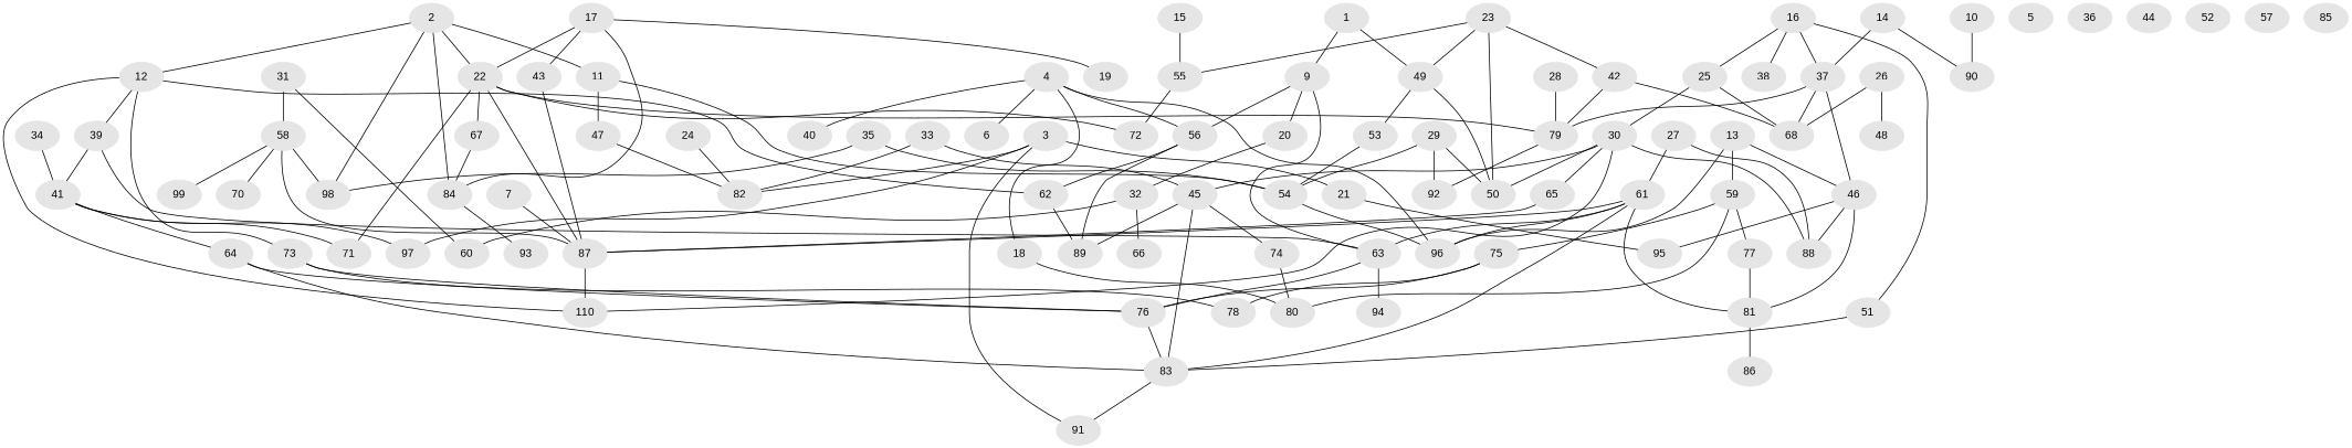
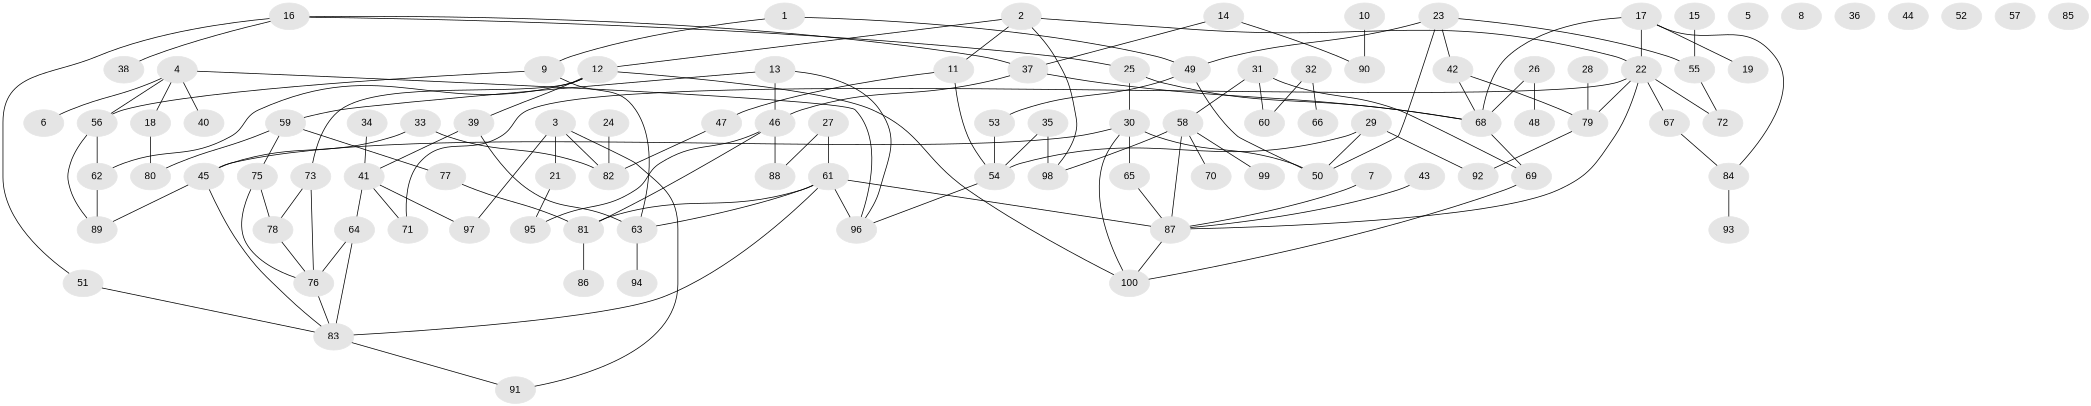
  graph {
    fontname="Liberation Sans"
    node [color=gray90 fontname="Liberation Sans" style=filled]
    edge [fontname="Liberation Sans"]
    1
    9
    49
    56
-   20
    63
    50
    53
    2
    11
    12
    22
    84
    98
    47
    54
    39
    62
    73
-   100 [label=110]
+   100
    87
    67
    71
    72
    79
    93
    3
    21
    82
    91
    97
    95
    4
    6
    18
    40
    96
    80
    89
    5
    7
+   8
    32
    76
    94
    10
    90
    41
    78
    13
    46
    59
    88
    81
    75
    77
    14
    37
    68
    15
    55
    16
    25
    38
    51
    30
    83
    17
    19
+   69
    60
    66
    92
    23
    42
    24
    45
    65
    26
    48
    27
    61
    28
    29
-   74
    31
    58
    70
    99
    33
    34
    64
    35
    36
    43
    44
    86
    52
    57
    85
    1 -- 9
    1 -- 49
    9 -- 56
-   9 -- 20
    9 -- 63
    49 -- 50
    49 -- 53
    56 -- 62
    56 -- 89
-   20 -- 32
-   63 -- 76
+   78 -- 76
    63 -- 94
    53 -- 54
    2 -- 11
    2 -- 12
    2 -- 22
-   2 -- 84
    2 -- 98
    11 -- 47
    11 -- 54
    12 -- 39
    12 -- 62
    12 -- 73
    12 -- 100
    22 -- 87
    22 -- 67
    22 -- 71
    22 -- 72
    22 -- 79
    84 -- 93
    47 -- 82
    54 -- 96
    39 -- 63
    39 -- 41
    62 -- 89
    73 -- 76
    73 -- 78
    87 -- 100
    67 -- 84
    79 -- 92
    3 -- 21
    3 -- 82
    3 -- 91
    3 -- 97
    21 -- 95
    4 -- 56
    4 -- 6
    4 -- 18
    4 -- 40
    4 -- 96
    18 -- 80
    7 -- 87
    32 -- 60
    32 -- 66
    76 -- 83
    10 -- 90
    41 -- 71
    41 -- 97
    41 -- 64
    13 -- 96
    13 -- 46
    13 -- 59
    46 -- 95
    46 -- 88
    46 -- 81
    59 -- 80
    59 -- 75
    59 -- 77
    81 -- 86
    75 -- 76
    75 -- 78
    77 -- 81
    14 -- 90
    14 -- 37
-   37 -- 79
    37 -- 46
    37 -- 68
+   68 -- 69
    15 -- 55
    55 -- 72
    16 -- 37
    16 -- 25
    16 -- 38
    16 -- 51
    25 -- 68
    25 -- 30
    51 -- 83
    30 -- 50
    30 -- 100
-   30 -- 88
    30 -- 45
    30 -- 65
    83 -- 91
    17 -- 22
    17 -- 84
-   17 -- 43
+   17 -- 68
    17 -- 19
+   69 -- 100
    23 -- 49
    23 -- 50
    23 -- 55
    23 -- 42
    42 -- 79
    42 -- 68
    24 -- 82
    45 -- 89
    45 -- 83
-   45 -- 74
    65 -- 87
    26 -- 68
    26 -- 48
    27 -- 88
    27 -- 61
    61 -- 63
    61 -- 87
    61 -- 96
    61 -- 81
    61 -- 83
    28 -- 79
    29 -- 50
    29 -- 54
    29 -- 92
-   74 -- 80
+   31 -- 69
    31 -- 60
    31 -- 58
    58 -- 98
    58 -- 87
    58 -- 70
    58 -- 99
    33 -- 82
    33 -- 45
    34 -- 41
    64 -- 76
    64 -- 83
    35 -- 98
    35 -- 54
    43 -- 87
  }
